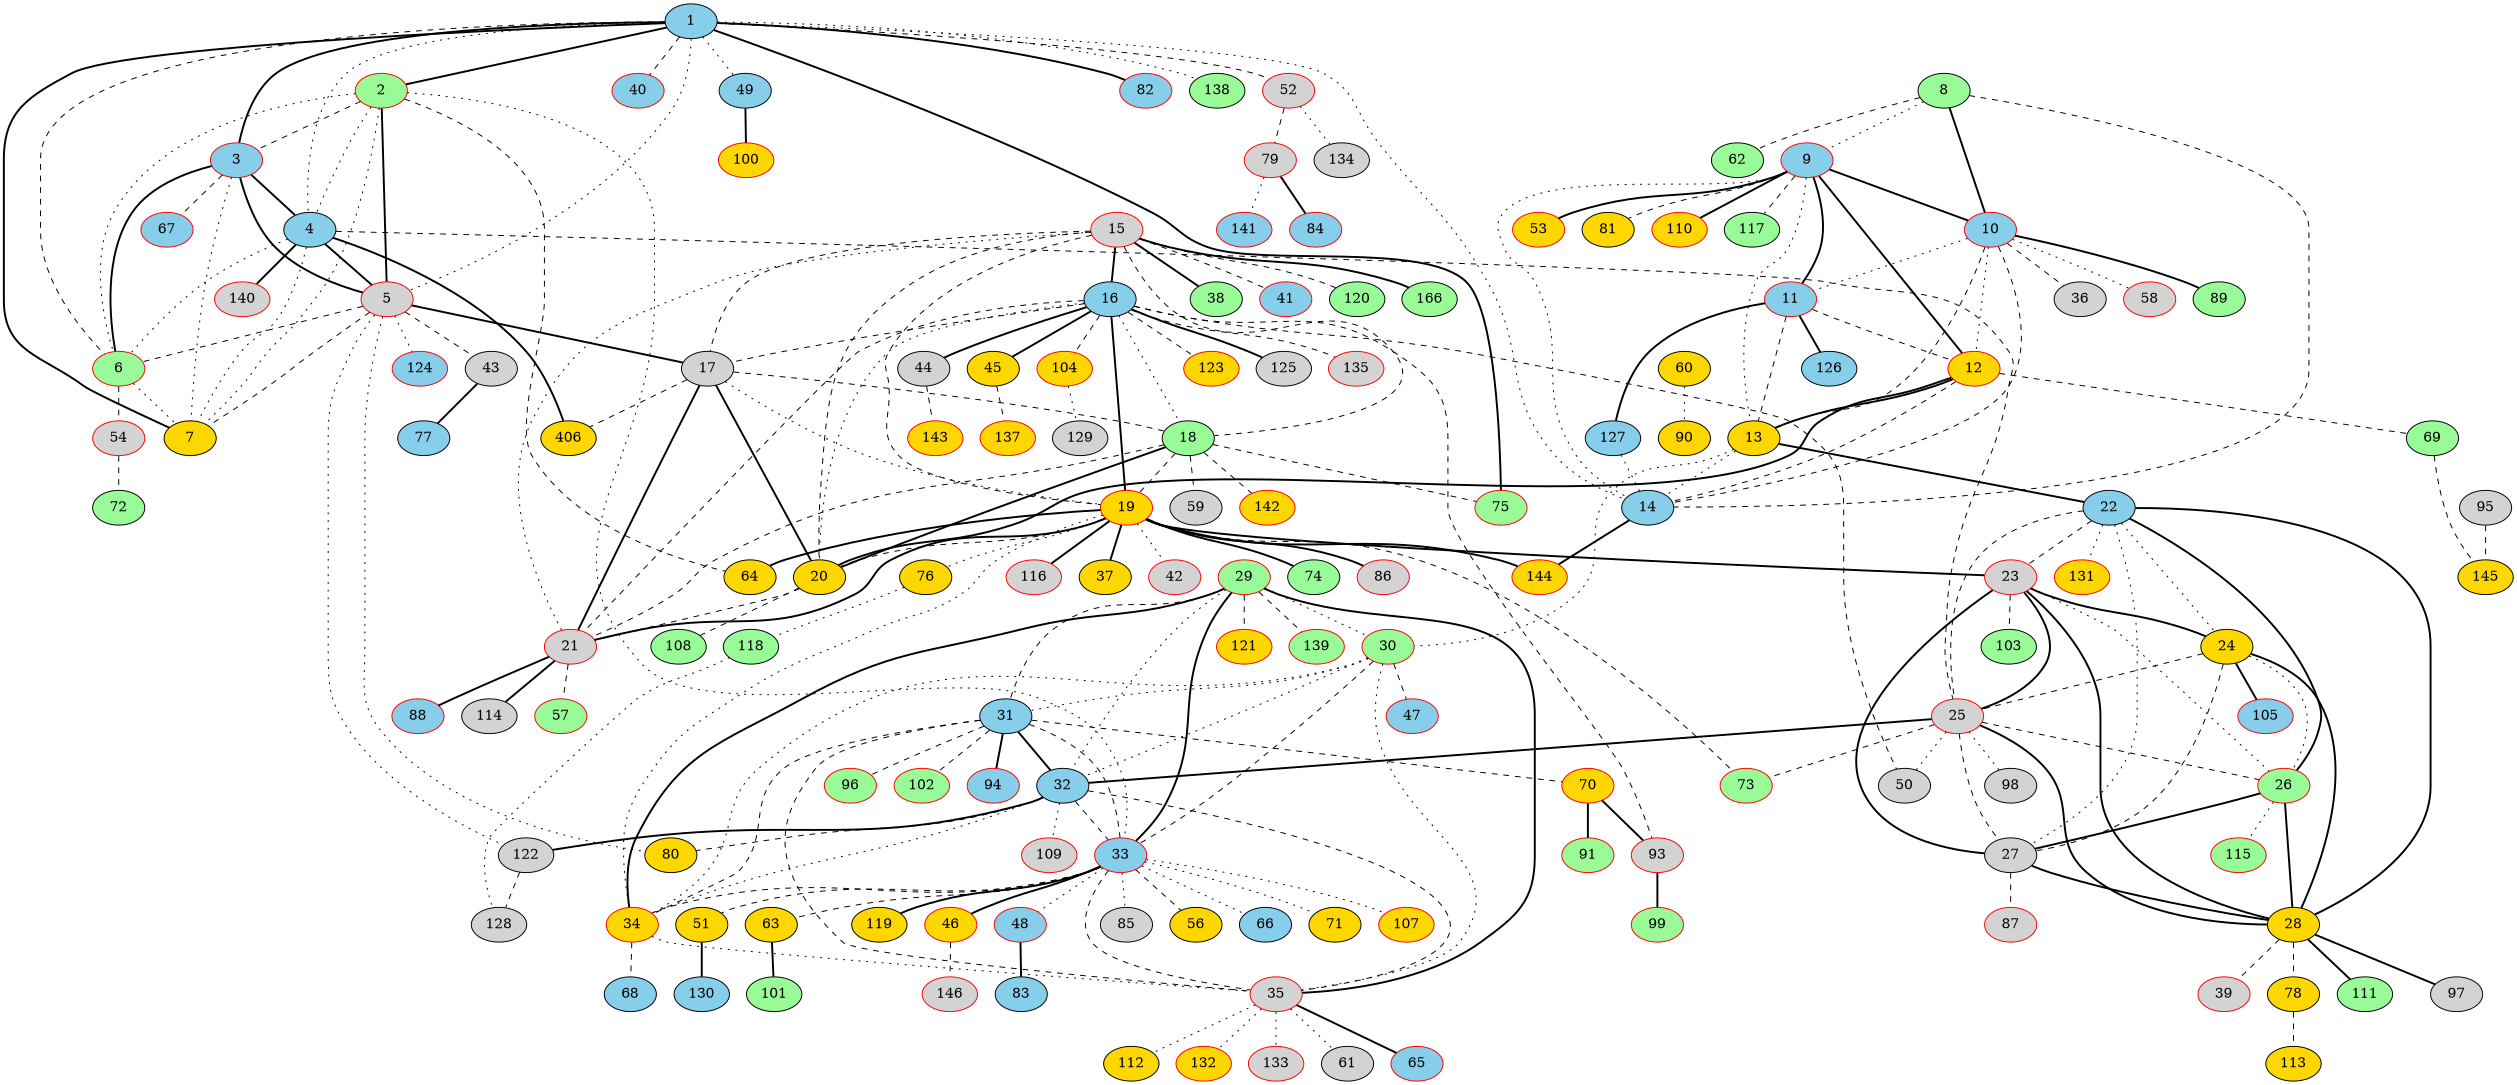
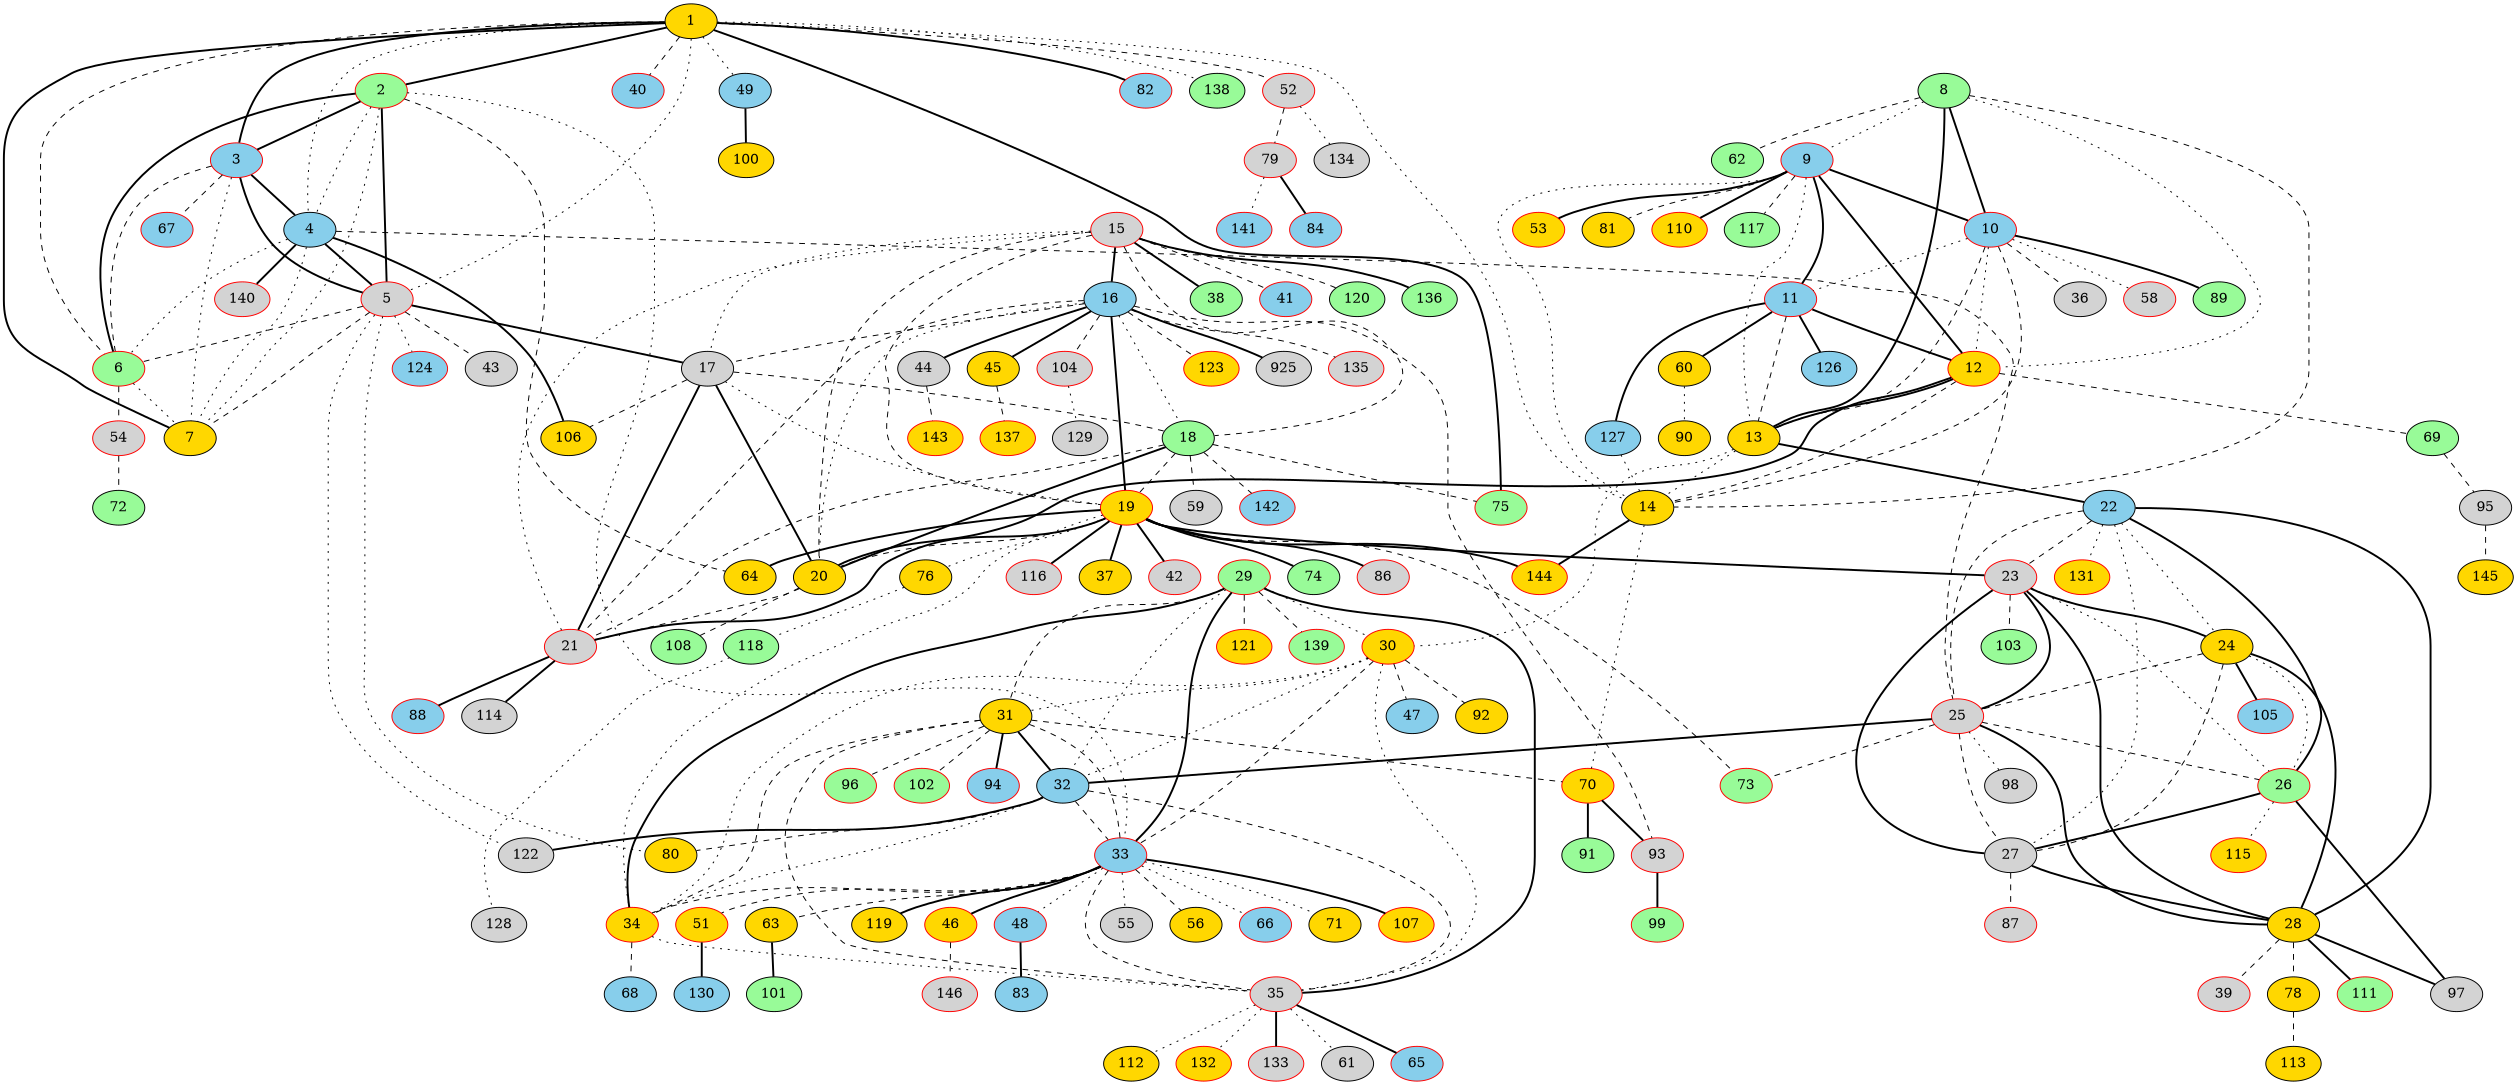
  graph {
    node [color=black fillcolor=gold style=filled]
    edge [style=dashed]
-   1 [fillcolor=skyblue]
+   1
    2 [color=red fillcolor=palegreen]
    3 [color=red fillcolor=skyblue]
    4 [fillcolor=skyblue]
    5 [color=red fillcolor=lightgrey]
    6 [color=red fillcolor=palegreen]
    7
-   14 [fillcolor=skyblue]
+   14
    40 [color=red fillcolor=skyblue]
    49 [fillcolor=skyblue]
    52 [color=red fillcolor=lightgrey]
    75 [color=red fillcolor=palegreen]
    82 [color=red fillcolor=skyblue]
    138 [fillcolor=palegreen]
    33 [color=red fillcolor=skyblue]
    64
    67 [color=red fillcolor=skyblue]
    25 [color=red fillcolor=lightgrey]
-   106 [label=406]
+   106
    140 [color=red fillcolor=lightgrey]
    17 [fillcolor=lightgrey]
    43 [fillcolor=lightgrey]
    80
    122 [fillcolor=lightgrey]
    124 [color=red fillcolor=skyblue]
    54 [color=red fillcolor=lightgrey]
    70 [color=red]
    144 [color=red]
-   100 [color=red]
+   100
    79 [color=red fillcolor=lightgrey]
    134 [fillcolor=lightgrey]
    34 [color=red]
    35 [color=red fillcolor=lightgrey]
    46 [color=red]
    48 [color=red fillcolor=skyblue]
-   51
-   55 [fillcolor=lightgrey label=85]
+   51 [color=red]
+   55 [fillcolor=lightgrey]
    56
    63
-   66 [fillcolor=skyblue]
+   66 [color=red fillcolor=skyblue]
    71
    107 [color=red]
    119
-   50 [fillcolor=lightgrey]
    73 [color=red fillcolor=palegreen]
    26 [color=red fillcolor=palegreen]
    27 [fillcolor=lightgrey]
    28
    32 [fillcolor=skyblue]
    98 [fillcolor=lightgrey]
    20
    18 [fillcolor=palegreen]
    19 [color=red]
    21 [color=red fillcolor=lightgrey]
-   77 [fillcolor=skyblue]
    128 [fillcolor=lightgrey]
    72 [fillcolor=palegreen]
    8 [fillcolor=palegreen]
    9 [color=red fillcolor=skyblue]
    10 [color=red fillcolor=skyblue]
    12 [color=red]
    13
    62 [fillcolor=palegreen]
    11 [color=red fillcolor=skyblue]
    53 [color=red]
    81
    110 [color=red]
    117 [fillcolor=palegreen]
    36 [fillcolor=lightgrey]
    58 [color=red fillcolor=lightgrey]
    89 [fillcolor=palegreen]
    60
    126 [fillcolor=skyblue]
    127 [fillcolor=skyblue]
    69 [fillcolor=palegreen]
    22 [fillcolor=skyblue]
-   30 [color=red fillcolor=palegreen]
+   30 [color=red]
    90
    108 [fillcolor=palegreen]
    95 [fillcolor=lightgrey]
    23 [color=red fillcolor=lightgrey]
    24
    131 [color=red]
-   31 [fillcolor=skyblue]
-   47 [color=red fillcolor=skyblue]
+   31
+   47 [fillcolor=skyblue]
+   92
    93 [color=red fillcolor=lightgrey]
-   91 [color=red fillcolor=palegreen]
+   91 [fillcolor=palegreen]
    15 [color=red fillcolor=lightgrey]
    16 [fillcolor=skyblue]
    38 [fillcolor=palegreen]
    41 [color=red fillcolor=skyblue]
    120 [fillcolor=palegreen]
-   136 [fillcolor=palegreen label=166]
+   136 [fillcolor=palegreen]
    44 [fillcolor=lightgrey]
    45
-   104 [color=red]
+   104 [color=red fillcolor=lightgrey]
    123 [color=red]
-   125 [fillcolor=lightgrey]
+   125 [fillcolor=lightgrey label=925]
    135 [color=red fillcolor=lightgrey]
    59 [fillcolor=lightgrey]
-   142 [color=red]
+   142 [color=red fillcolor=skyblue]
    37
    42 [color=red fillcolor=lightgrey]
    74 [fillcolor=palegreen]
    76
    86 [color=red fillcolor=lightgrey]
    116 [color=red fillcolor=lightgrey]
-   57 [color=red fillcolor=palegreen]
    88 [color=red fillcolor=skyblue]
    114 [fillcolor=lightgrey]
    143 [color=red]
    137 [color=red]
    99 [color=red fillcolor=palegreen]
    129 [fillcolor=lightgrey]
    103 [fillcolor=palegreen]
    68 [fillcolor=skyblue]
    118 [fillcolor=palegreen]
    105 [color=red fillcolor=skyblue]
-   115 [color=red fillcolor=palegreen]
+   115 [color=red]
    87 [color=red fillcolor=lightgrey]
    39 [color=red fillcolor=lightgrey]
    78
    97 [fillcolor=lightgrey]
-   111 [fillcolor=palegreen]
-   109 [color=red fillcolor=lightgrey]
+   111 [color=red fillcolor=palegreen]
    113
    29 [color=red fillcolor=palegreen]
    121 [color=red]
    139 [color=red fillcolor=palegreen]
    94 [color=red fillcolor=skyblue]
    96 [color=red fillcolor=palegreen]
    102 [color=red fillcolor=palegreen]
    61 [fillcolor=lightgrey]
    65 [color=red fillcolor=skyblue]
    112
    132 [color=red]
    133 [color=red fillcolor=lightgrey]
    146 [color=red fillcolor=lightgrey]
    83 [fillcolor=skyblue]
    130 [fillcolor=skyblue]
    101 [fillcolor=palegreen]
    84 [color=red fillcolor=skyblue]
    141 [color=red fillcolor=skyblue]
    145
    1 -- 2 [style=bold]
    1 -- 3 [style=bold]
    1 -- 4 [style=dotted]
    1 -- 5 [style=dotted]
    1 -- 6
    1 -- 7 [style=bold]
    1 -- 14 [style=dotted]
    1 -- 40
    1 -- 49 [style=dotted]
    1 -- 52
    1 -- 75 [style=bold]
    1 -- 82 [style=bold]
    1 -- 138 [style=dotted]
-   2 -- 3
+   2 -- 3 [style=bold]
    2 -- 4 [style=dotted]
    2 -- 5 [style=bold]
-   2 -- 6 [style=dotted]
+   2 -- 6 [style=bold]
    2 -- 7 [style=dotted]
    2 -- 33 [style=dotted]
    2 -- 64
    3 -- 4 [style=bold]
    3 -- 5 [style=bold]
-   3 -- 6 [style=bold]
+   3 -- 6
    3 -- 7 [style=dotted]
    3 -- 67
    4 -- 5 [style=bold]
    4 -- 6 [style=dotted]
    4 -- 7 [style=dotted]
    4 -- 25
    4 -- 106 [style=bold]
    4 -- 140 [style=bold]
    5 -- 6
    5 -- 7
    5 -- 17 [style=bold]
    5 -- 43
    5 -- 80 [style=dotted]
    5 -- 122 [style=dotted]
    5 -- 124 [style=dotted]
    6 -- 7 [style=dotted]
    6 -- 54
+   14 -- 70 [style=dotted]
    14 -- 144 [style=bold]
    49 -- 100 [style=bold]
    52 -- 79
    52 -- 134 [style=dotted]
    33 -- 34
    33 -- 35
    33 -- 46 [style=bold]
    33 -- 48 [style=dotted]
    33 -- 51
    33 -- 55 [style=dotted]
    33 -- 56
    33 -- 63
    33 -- 66 [style=dotted]
    33 -- 71 [style=dotted]
-   33 -- 107 [style=dotted]
+   33 -- 107 [style=bold]
    33 -- 119 [style=bold]
-   25 -- 50 [style=dotted]
    25 -- 73
    25 -- 26
    25 -- 27
    25 -- 28 [style=bold]
    25 -- 32 [style=bold]
    25 -- 98 [style=dotted]
    17 -- 106
    17 -- 20 [style=bold]
    17 -- 18
    17 -- 19 [style=dotted]
    17 -- 21 [style=bold]
-   43 -- 77 [style=bold]
-   122 -- 128
    54 -- 72
    70 -- 93 [style=bold]
    70 -- 91 [style=bold]
    79 -- 84 [style=bold]
    79 -- 141 [style=dotted]
    34 -- 35 [style=dotted]
    34 -- 68
    35 -- 61 [style=dotted]
    35 -- 65 [style=bold]
    35 -- 112 [style=dotted]
    35 -- 132 [style=dotted]
-   35 -- 133 [style=dotted]
+   35 -- 133 [style=bold]
    46 -- 146
    48 -- 83 [style=bold]
    51 -- 130 [style=bold]
    63 -- 101 [style=bold]
    26 -- 27 [style=bold]
-   26 -- 28 [style=bold]
+   26 -- 97 [style=bold]
    26 -- 115 [style=dotted]
    27 -- 28 [style=bold]
    27 -- 87
    28 -- 39
    28 -- 78
    28 -- 97 [style=bold]
    28 -- 111 [style=bold]
    32 -- 33
    32 -- 80
    32 -- 122 [style=bold]
    32 -- 34 [style=dotted]
    32 -- 35
-   32 -- 109 [style=dotted]
    20 -- 21
    20 -- 108
    18 -- 75
    18 -- 20 [style=bold]
    18 -- 19
    18 -- 21
    18 -- 59
    18 -- 142
    19 -- 64 [style=bold]
    19 -- 144 [style=bold]
    19 -- 34 [style=dotted]
    19 -- 73
    19 -- 20
    19 -- 21 [style=bold]
    19 -- 23 [style=bold]
    19 -- 37 [style=bold]
-   19 -- 42 [style=dotted]
+   19 -- 42 [style=bold]
    19 -- 74 [style=bold]
    19 -- 76 [style=dotted]
    19 -- 86 [style=bold]
    19 -- 116 [style=bold]
-   21 -- 57
    21 -- 88 [style=bold]
    21 -- 114 [style=bold]
    8 -- 14
    8 -- 9 [style=dotted]
    8 -- 10 [style=bold]
+   8 -- 12 [style=dotted]
+   8 -- 13 [style=bold]
    8 -- 62
    9 -- 14 [style=dotted]
    9 -- 10 [style=bold]
    9 -- 12 [style=bold]
    9 -- 13 [style=dotted]
    9 -- 11 [style=bold]
    9 -- 53 [style=bold]
    9 -- 81
    9 -- 110 [style=bold]
    9 -- 117
    10 -- 14
    10 -- 12 [style=dotted]
    10 -- 13
    10 -- 11 [style=dotted]
    10 -- 36
    10 -- 58 [style=dotted]
    10 -- 89 [style=bold]
    12 -- 14
    12 -- 20 [style=bold]
    12 -- 13 [style=bold]
    12 -- 69
    13 -- 14 [style=dotted]
    13 -- 22 [style=bold]
    13 -- 30 [style=dotted]
-   11 -- 12
+   11 -- 12 [style=bold]
    11 -- 13
+   11 -- 60 [style=bold]
    11 -- 126 [style=bold]
    11 -- 127 [style=bold]
    60 -- 90 [style=dotted]
    127 -- 14 [style=dotted]
-   69 -- 145
+   69 -- 95
    22 -- 25
    22 -- 26 [style=bold]
    22 -- 27 [style=dotted]
    22 -- 28 [style=bold]
    22 -- 23
    22 -- 24 [style=dotted]
    22 -- 131 [style=dotted]
    30 -- 33
    30 -- 34 [style=dotted]
    30 -- 35 [style=dotted]
    30 -- 32 [style=dotted]
    30 -- 31 [style=dotted]
    30 -- 47
+   30 -- 92
    95 -- 145
    23 -- 25 [style=bold]
    23 -- 26 [style=dotted]
    23 -- 27 [style=bold]
    23 -- 28 [style=bold]
    23 -- 24 [style=bold]
    23 -- 103
    24 -- 25
    24 -- 26 [style=dotted]
    24 -- 27
    24 -- 28 [style=bold]
    24 -- 105 [style=bold]
    31 -- 33
    31 -- 70
    31 -- 34
    31 -- 35
    31 -- 32 [style=bold]
    31 -- 94 [style=bold]
    31 -- 96
    31 -- 102
    93 -- 99 [style=bold]
-   15 -- 17
+   15 -- 17 [style=dotted]
    15 -- 20
    15 -- 18
    15 -- 19
    15 -- 21 [style=dotted]
    15 -- 16 [style=bold]
    15 -- 38 [style=bold]
    15 -- 41
    15 -- 120
    15 -- 136 [style=bold]
    16 -- 17
-   16 -- 50
    16 -- 20 [style=dotted]
    16 -- 18 [style=dotted]
    16 -- 19 [style=bold]
    16 -- 21
    16 -- 93
    16 -- 44 [style=bold]
    16 -- 45 [style=bold]
    16 -- 104
    16 -- 123
    16 -- 125 [style=bold]
    16 -- 135
    44 -- 143
    45 -- 137
    104 -- 129 [style=dotted]
    76 -- 118 [style=dotted]
    118 -- 128 [style=dotted]
    78 -- 113
    29 -- 33 [style=bold]
    29 -- 34 [style=bold]
    29 -- 35 [style=bold]
    29 -- 32 [style=dotted]
    29 -- 30 [style=dotted]
    29 -- 31
    29 -- 121
    29 -- 139
  }
